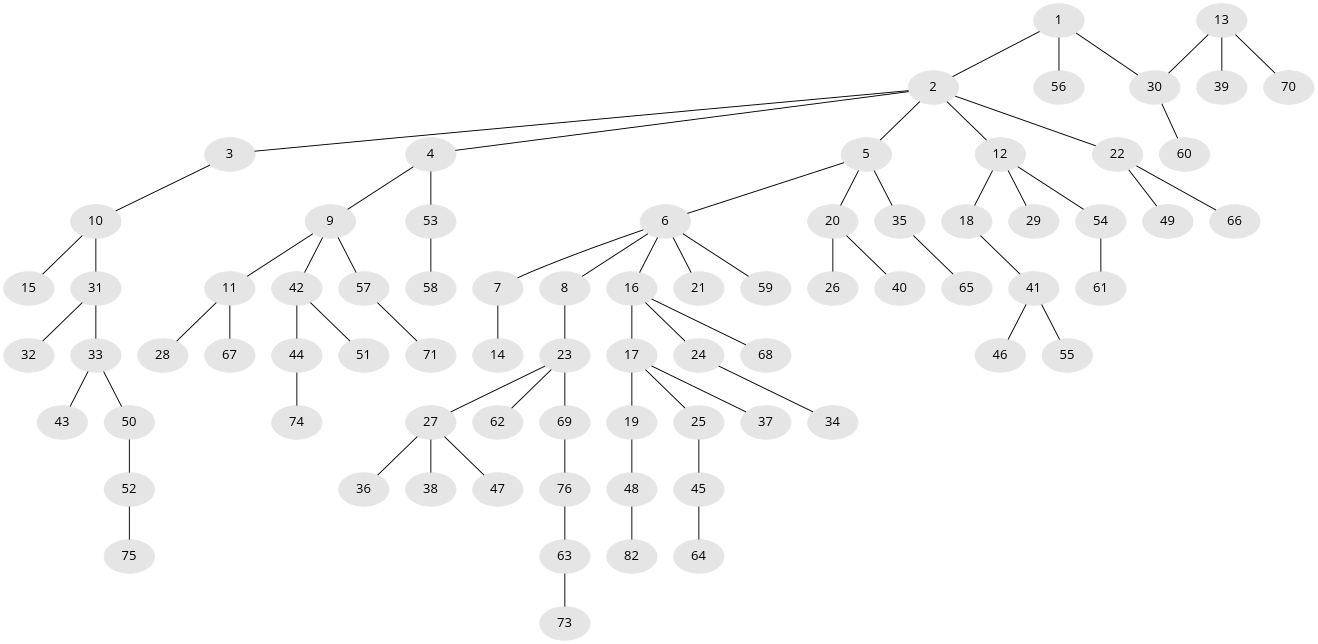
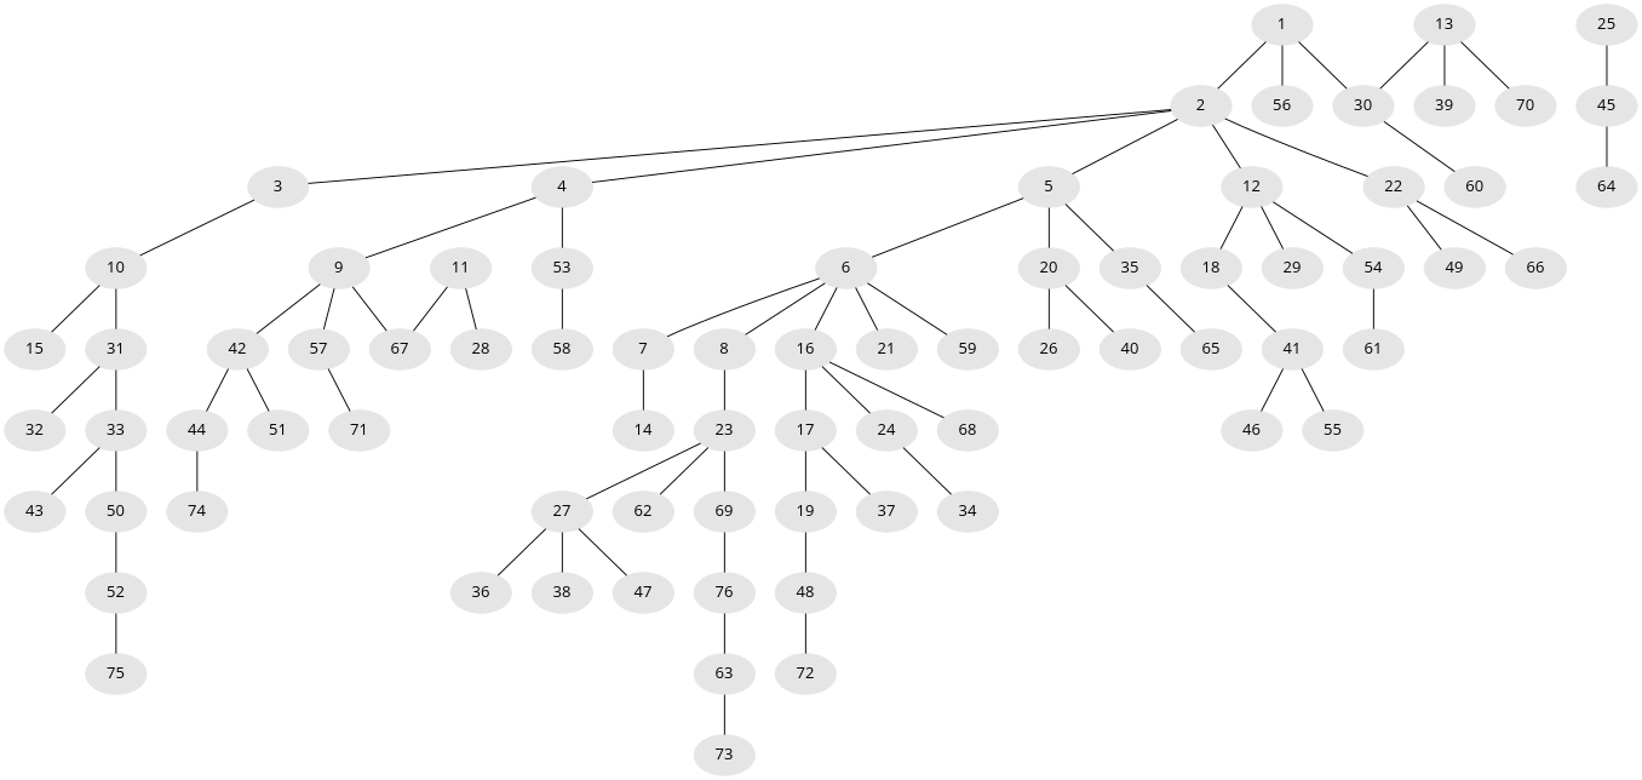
  graph {
    fontname="Open Sans"
    node [color=gray90 fontname="Open Sans" style=filled]
    edge [fontname="Open Sans"]
    1
    2
    56
    30
    3
    4
    5
    12
    22
    13
    39
    70
    10
    9
    53
    6
    20
    35
    18
    29
    54
    49
    66
    15
    31
    11
    42
    57
    58
    7
    8
    16
    21
    59
    26
    40
    65
    14
    23
    17
    24
    68
    27
    62
    69
    28
    67
    44
    51
    71
    32
    33
    41
    61
    60
    19
    25
    37
    34
    48
    45
    46
    55
-   72 [label=82]
+   72
    36
    38
    47
    76
    64
    43
    50
    52
    74
    63
    73
    75
    1 -- 2
    1 -- 56
    1 -- 30
    2 -- 3
    2 -- 4
    2 -- 5
    2 -- 12
    2 -- 22
    30 -- 60
    3 -- 10
    4 -- 9
    4 -- 53
    5 -- 6
    5 -- 20
    5 -- 35
    12 -- 18
    12 -- 29
    12 -- 54
    22 -- 49
    22 -- 66
    13 -- 30
    13 -- 39
    13 -- 70
    10 -- 15
    10 -- 31
-   9 -- 11
+   9 -- 67
    9 -- 42
    9 -- 57
    53 -- 58
    6 -- 7
    6 -- 8
    6 -- 16
    6 -- 21
    6 -- 59
    20 -- 26
    20 -- 40
    35 -- 65
    18 -- 41
    54 -- 61
    31 -- 32
    31 -- 33
    11 -- 28
    11 -- 67
    42 -- 44
    42 -- 51
    57 -- 71
    7 -- 14
    8 -- 23
    16 -- 17
    16 -- 24
    16 -- 68
    23 -- 27
    23 -- 62
    23 -- 69
    17 -- 19
-   17 -- 25
    17 -- 37
    24 -- 34
    27 -- 36
    27 -- 38
    27 -- 47
    69 -- 76
    44 -- 74
    33 -- 43
    33 -- 50
    41 -- 46
    41 -- 55
    19 -- 48
    25 -- 45
    48 -- 72
    45 -- 64
    76 -- 63
    50 -- 52
    52 -- 75
    63 -- 73
  }
